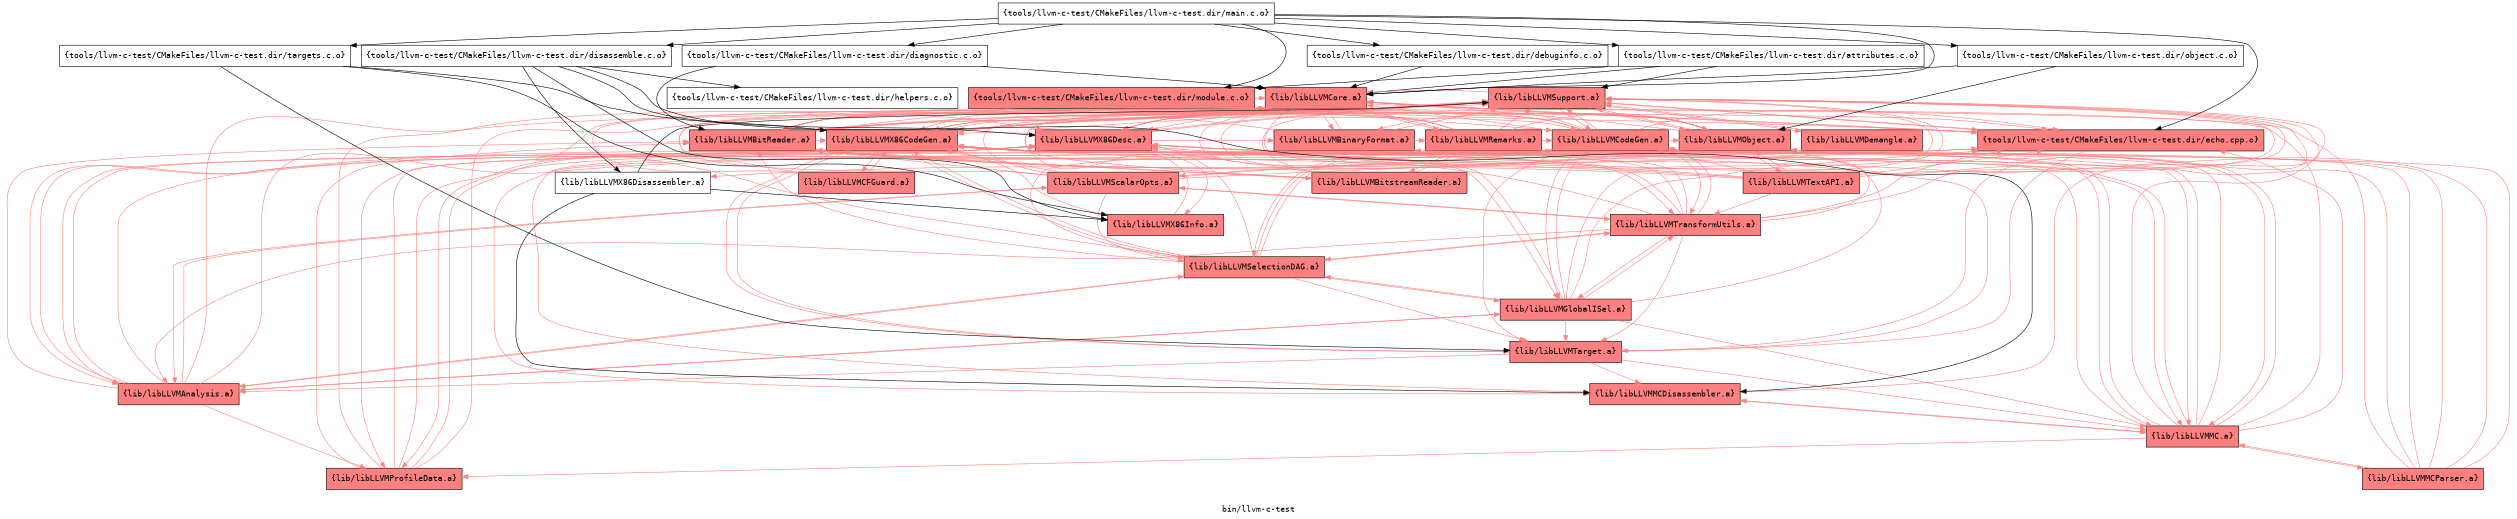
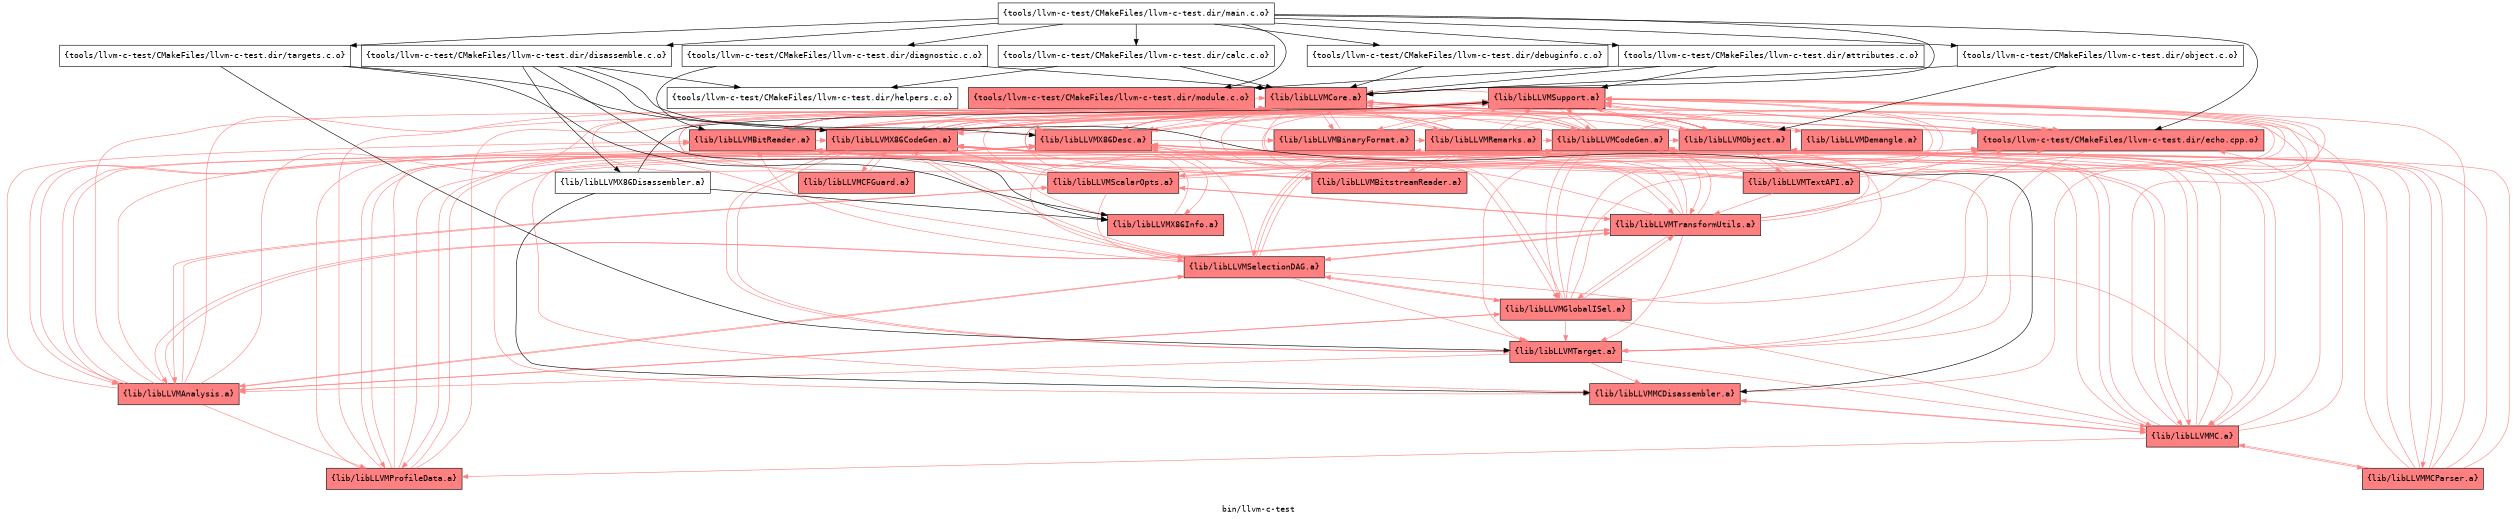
  digraph {
    fontname="DejaVu Sans Mono"
    label="bin/llvm-c-test"
    node [fontname="DejaVu Sans Mono" group=1 shape=box fillcolor="1.000000 0.5 1" style=filled]
    edge [fontname="DejaVu Sans Mono" color="1.000000 0.5 1"]
    n1 [group=0 label="{tools/llvm-c-test/CMakeFiles/llvm-c-test.dir/attributes.c.o}" fillcolor="" style=""]
    n2 [label="{tools/llvm-c-test/CMakeFiles/llvm-c-test.dir/module.c.o}"]
    n3 [label="{lib/libLLVMCore.a}"]
    n4 [label="{lib/libLLVMSupport.a}"]
    n5 [label="{lib/libLLVMBitReader.a}"]
    n6 [label="{lib/libLLVMX86CodeGen.a}"]
    n7 [label="{lib/libLLVMX86Desc.a}"]
    n8 [label="{lib/libLLVMBinaryFormat.a}"]
    n9 [label="{tools/llvm-c-test/CMakeFiles/llvm-c-test.dir/echo.cpp.o}"]
    n10 [label="{lib/libLLVMRemarks.a}"]
    n11 [label="{lib/libLLVMObject.a}"]
    n12 [label="{lib/libLLVMCodeGen.a}"]
    n13 [label="{lib/libLLVMDemangle.a}"]
    n14 [label="{lib/libLLVMBitstreamReader.a}"]
    n15 [label="{lib/libLLVMX86Info.a}"]
    n16 [label="{lib/libLLVMMC.a}"]
    n17 [label="{lib/libLLVMTarget.a}"]
    n18 [label="{lib/libLLVMAnalysis.a}"]
    n19 [label="{lib/libLLVMGlobalISel.a}"]
    n20 [label="{lib/libLLVMSelectionDAG.a}"]
    n21 [label="{lib/libLLVMCFGuard.a}"]
    n22 [label="{lib/libLLVMProfileData.a}"]
    n23 [label="{lib/libLLVMTransformUtils.a}"]
    n24 [label="{lib/libLLVMMCDisassembler.a}"]
    n25 [label="{lib/libLLVMMCParser.a}"]
    n26 [label="{lib/libLLVMTextAPI.a}"]
    n27 [label="{lib/libLLVMScalarOpts.a}"]
+   n28 [group=0 label="{tools/llvm-c-test/CMakeFiles/llvm-c-test.dir/calc.c.o}" fillcolor="" style=""]
    n29 [group=0 label="{tools/llvm-c-test/CMakeFiles/llvm-c-test.dir/helpers.c.o}" fillcolor="" style=""]
    n30 [group=0 label="{tools/llvm-c-test/CMakeFiles/llvm-c-test.dir/debuginfo.c.o}" fillcolor="" style=""]
    n31 [group=0 label="{tools/llvm-c-test/CMakeFiles/llvm-c-test.dir/diagnostic.c.o}" fillcolor="" style=""]
    n32 [group=0 label="{tools/llvm-c-test/CMakeFiles/llvm-c-test.dir/disassemble.c.o}" fillcolor="" style=""]
    n33 [group=0 label="{lib/libLLVMX86Disassembler.a}" fillcolor="" style=""]
    n34 [group=0 label="{tools/llvm-c-test/CMakeFiles/llvm-c-test.dir/main.c.o}" fillcolor="" style=""]
    n35 [group=0 label="{tools/llvm-c-test/CMakeFiles/llvm-c-test.dir/object.c.o}" fillcolor="" style=""]
    n36 [group=0 label="{tools/llvm-c-test/CMakeFiles/llvm-c-test.dir/targets.c.o}" fillcolor="" style=""]
    subgraph sub_1 {
      rank=same
      n1
    }
    subgraph sub_2 {
      rank=same
      n2
      n3
      n4
    }
    subgraph sub_3 {
      rank=same
      n5
      n6
      n7
      n8
      n9
      n10
      n11
      n12
      n13
    }
    n1 -> n2 [color=""]
    n1 -> n3 [color=""]
    n1 -> n4 [color=""]
    n2 -> n3
    n2 -> n5
    n3 -> n4
    n3 -> n5
    n3 -> n6
    n3 -> n7
    n3 -> n8
    n3 -> n9
    n3 -> n10
    n4 -> n3
    n4 -> n5
    n4 -> n6
    n4 -> n7
    n4 -> n9
    n4 -> n11
    n4 -> n12
    n4 -> n13
    n5 -> n3
    n5 -> n4
    n5 -> n6
    n5 -> n7
    n5 -> n14
    n6 -> n3
    n6 -> n4
    n6 -> n7
    n6 -> n9
    n6 -> n12
    n6 -> n15
    n6 -> n16
    n6 -> n17
    n6 -> n18
    n6 -> n19
    n6 -> n20
    n6 -> n21
    n6 -> n22
    n6 -> n23
    n7 -> n4
    n7 -> n6
    n7 -> n8
    n7 -> n15
    n7 -> n16
    n7 -> n24
    n8 -> n3
    n8 -> n4
    n8 -> n5
    n8 -> n10
-   n9 -> n2
    n9 -> n3
    n9 -> n4
    n9 -> n17
    n10 -> n3
    n10 -> n4
    n10 -> n5
    n10 -> n7
    n10 -> n11
    n10 -> n12
    n10 -> n14
    n11 -> n3
    n11 -> n4
    n11 -> n5
    n11 -> n6
    n11 -> n7
    n11 -> n8
    n11 -> n16
    n11 -> n24
-   n11 -> n33
+   n11 -> n25
    n11 -> n26
    n12 -> n3
    n12 -> n4
    n12 -> n5
    n12 -> n6
    n12 -> n7
    n12 -> n9
    n12 -> n11
    n12 -> n16
    n12 -> n17
    n12 -> n18
    n12 -> n19
    n12 -> n20
    n12 -> n22
    n12 -> n23
    n12 -> n27
    n13 -> n4
    n14 -> n3
    n14 -> n4
    n14 -> n5
    n14 -> n7
    n14 -> n10
    n15 -> n4
    n16 -> n3
    n16 -> n4
    n16 -> n5
    n16 -> n6
    n16 -> n7
    n16 -> n8
    n16 -> n9
    n16 -> n11
    n16 -> n12
    n16 -> n22
    n16 -> n24
    n16 -> n25
    n17 -> n3
    n17 -> n4
    n17 -> n6
    n17 -> n16
    n17 -> n18
    n17 -> n24
+   n18 -> n3
    n18 -> n4
    n18 -> n5
    n18 -> n6
    n18 -> n7
    n18 -> n9
    n18 -> n12
    n18 -> n19
    n18 -> n20
    n18 -> n22
+   n18 -> n23
    n18 -> n27
    n19 -> n3
    n19 -> n4
    n19 -> n6
    n19 -> n9
    n19 -> n12
    n19 -> n16
    n19 -> n17
    n19 -> n18
    n19 -> n20
    n19 -> n23
    n20 -> n3
    n20 -> n4
    n20 -> n5
    n20 -> n6
    n20 -> n7
    n20 -> n11
    n20 -> n12
+   n20 -> n16
    n20 -> n17
    n20 -> n18
    n20 -> n19
    n20 -> n23
    n21 -> n3
    n21 -> n4
    n21 -> n6
    n22 -> n3
    n22 -> n4
    n22 -> n5
    n22 -> n6
    n22 -> n7
    n22 -> n11
-   n2 -> n12
+   n22 -> n12
    n23 -> n3
    n23 -> n4
    n23 -> n5
    n23 -> n6
    n23 -> n7
    n23 -> n9
    n23 -> n11
    n23 -> n12
    n23 -> n17
    n23 -> n18
    n23 -> n19
    n23 -> n20
    n23 -> n27
    n24 -> n4
    n24 -> n16
    n25 -> n3
+   n25 -> n4
    n25 -> n5
    n25 -> n6
    n25 -> n7
    n25 -> n11
    n25 -> n12
    n25 -> n16
    n26 -> n4
    n26 -> n5
    n26 -> n6
    n26 -> n7
    n26 -> n9
    n26 -> n11
    n26 -> n12
    n26 -> n23
    n27 -> n3
    n27 -> n4
    n27 -> n5
    n27 -> n6
    n27 -> n9
    n27 -> n12
    n27 -> n18
    n27 -> n20
    n27 -> n23
+   n28 -> n3 [color=""]
+   n28 -> n29 [color=""]
    n30 -> n3 [color=""]
    n31 -> n3 [color=""]
    n31 -> n5 [color=""]
    n32 -> n7 [color=""]
    n32 -> n15 [color=""]
    n32 -> n24 [color=""]
    n32 -> n29 [color=""]
    n32 -> n33 [color=""]
    n33 -> n4 [color=""]
    n33 -> n15 [color=""]
    n33 -> n24 [color=""]
    n34 -> n1 [color=""]
    n34 -> n2 [color=""]
    n34 -> n3 [color=""]
    n34 -> n9 [color=""]
+   n34 -> n28 [color=""]
    n34 -> n30 [color=""]
    n34 -> n31 [color=""]
    n34 -> n32 [color=""]
    n34 -> n35 [color=""]
    n34 -> n36 [color=""]
    n35 -> n3 [color=""]
    n35 -> n11 [color=""]
    n36 -> n6 [color=""]
    n36 -> n15 [color=""]
    n36 -> n17 [color=""]
  }
